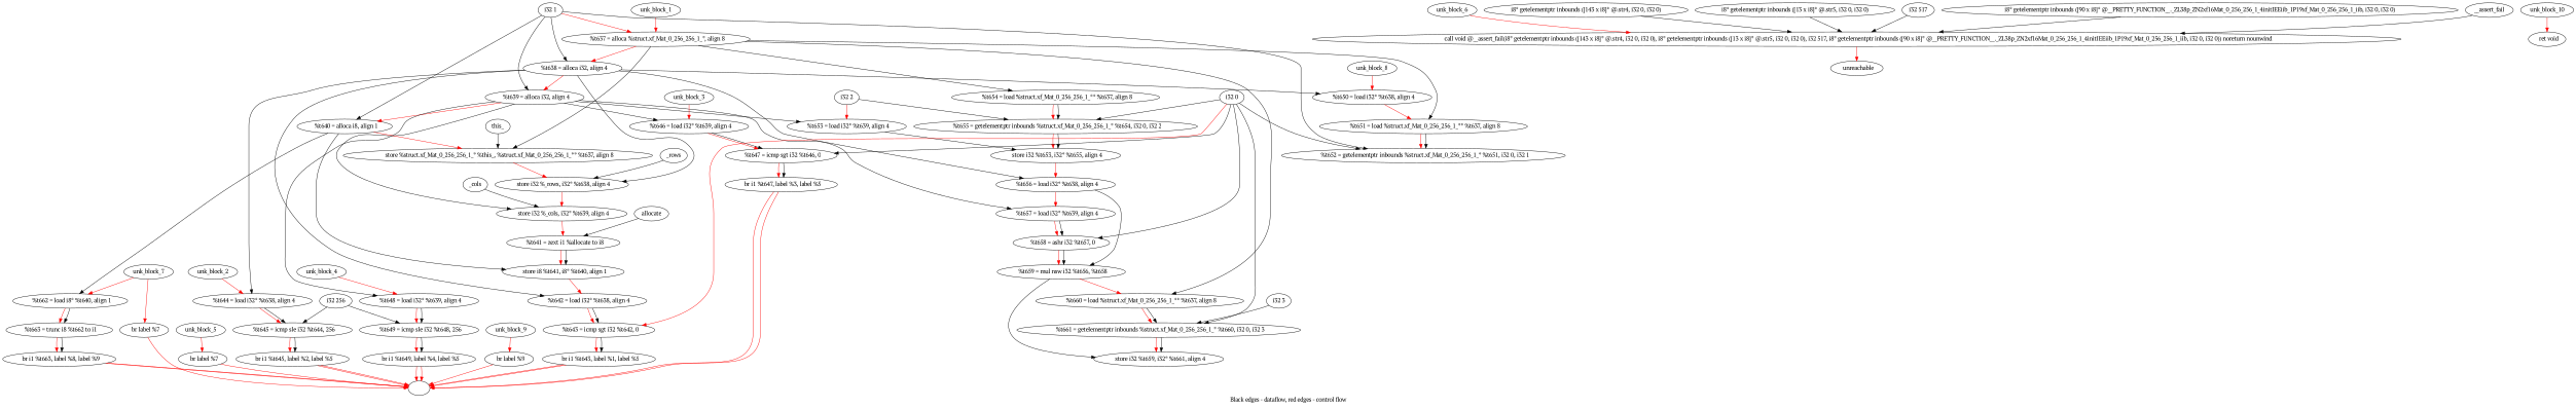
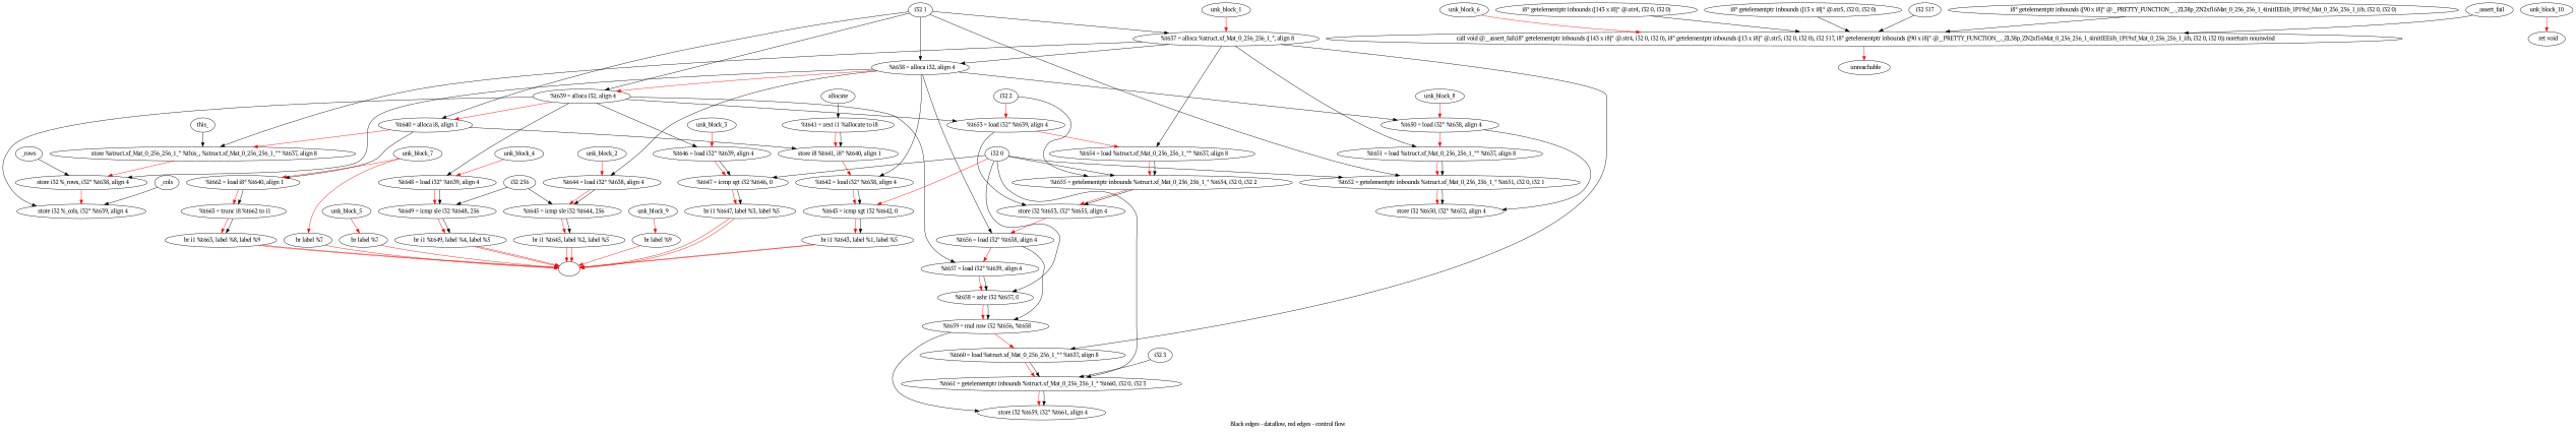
  digraph {
    compound=true
    fontname="PT Serif"
    label="Black edges - dataflow, red edges - control flow"
    node [fontname="PT Serif"]
    edge [fontname="PT Serif"]
    n1 [label="  %t637 = alloca %struct.xf_Mat_0_256_256_1_*, align 8"]
    n2 [label="  %t638 = alloca i32, align 4"]
    n3 [label="  store %struct.xf_Mat_0_256_256_1_* %this_, %struct.xf_Mat_0_256_256_1_** %t637, align 8"]
    n4 [label="  %t651 = load %struct.xf_Mat_0_256_256_1_** %t637, align 8"]
    n5 [label="  %t654 = load %struct.xf_Mat_0_256_256_1_** %t637, align 8"]
    n6 [label="  %t660 = load %struct.xf_Mat_0_256_256_1_** %t637, align 8"]
    n7 [label="  %t639 = alloca i32, align 4"]
    n8 [label="  store i32 %_rows, i32* %t638, align 4"]
    n9 [label="  %t642 = load i32* %t638, align 4"]
    n10 [label="  %t644 = load i32* %t638, align 4"]
    n11 [label="  %t650 = load i32* %t638, align 4"]
    n12 [label="  %t656 = load i32* %t638, align 4"]
    n13 [label="  %t652 = getelementptr inbounds %struct.xf_Mat_0_256_256_1_* %t651, i32 0, i32 1"]
    n14 [label="  %t655 = getelementptr inbounds %struct.xf_Mat_0_256_256_1_* %t654, i32 0, i32 2"]
    n15 [label="  %t661 = getelementptr inbounds %struct.xf_Mat_0_256_256_1_* %t660, i32 0, i32 3"]
    n16 [label="  %t640 = alloca i8, align 1"]
    n17 [label="  store i32 %_cols, i32* %t639, align 4"]
    n18 [label="  %t646 = load i32* %t639, align 4"]
    n19 [label="  %t648 = load i32* %t639, align 4"]
    n20 [label="  %t653 = load i32* %t639, align 4"]
    n21 [label="  %t657 = load i32* %t639, align 4"]
    n22 [label="  %t643 = icmp sgt i32 %t642, 0"]
    n23 [label="  %t645 = icmp sle i32 %t644, 256"]
+   n24 [label="  store i32 %t650, i32* %t652, align 4"]
    n25 [label="  %t659 = mul nsw i32 %t656, %t658"]
    n26 [label="  store i8 %t641, i8* %t640, align 1"]
    n27 [label="  %t662 = load i8* %t640, align 1"]
    n28 [label="  %t641 = zext i1 %allocate to i8"]
    n29 [label="  %t647 = icmp sgt i32 %t646, 0"]
    n30 [label="  %t649 = icmp sle i32 %t648, 256"]
    n31 [label="  store i32 %t653, i32* %t655, align 4"]
    n32 [label="  %t658 = ashr i32 %t657, 0"]
    n33 [label="  %t663 = trunc i8 %t662 to i1"]
    n34 [label="  br i1 %t643, label %1, label %5"]
    ""
    unk_block_1
    "i32 1"
    this_
    _rows
    _cols
    allocate
    "i32 0"
    n43 [label="  br i1 %t647, label %3, label %5"]
    n44 [label="  store i32 %t659, i32* %t661, align 4"]
    n45 [label="  br i1 %t645, label %2, label %5"]
    unk_block_2
    "i32 256"
    n48 [label="  br i1 %t649, label %4, label %5"]
    unk_block_3
    unk_block_4
    n51 [label="  br label %7"]
    unk_block_5
    n53 [label="  call void @__assert_fail(i8* getelementptr inbounds ([143 x i8]* @.str4, i32 0, i32 0), i8* getelementptr inbounds ([13 x i8]* @.str5, i32 0, i32 0), i32 517, i8* getelementptr inbounds ([90 x i8]* @__PRETTY_FUNCTION__._ZL38p_ZN2xf16Mat_0_256_256_1_4initIEEiib_1P19xf_Mat_0_256_256_1_iib, i32 0, i32 0)) noreturn nounwind"]
    n54 [label="  unreachable"]
    unk_block_6
    "i8* getelementptr inbounds ([143 x i8]* @.str4, i32 0, i32 0)"
    "i8* getelementptr inbounds ([13 x i8]* @.str5, i32 0, i32 0)"
    "i32 517"
    "i8* getelementptr inbounds ([90 x i8]* @__PRETTY_FUNCTION__._ZL38p_ZN2xf16Mat_0_256_256_1_4initIEEiib_1P19xf_Mat_0_256_256_1_iib, i32 0, i32 0)"
    __assert_fail
    n61 [label="  br label %7"]
    unk_block_7
    n63 [label="  br i1 %t663, label %8, label %9"]
    unk_block_8
    "i32 2"
    "i32 3"
    n67 [label="  br label %9"]
    unk_block_9
    n69 [label="  ret void"]
    unk_block_10
-   n1 -> n2 [color=red weight=2]
+   n1 -> n2 [color=black weight=2]
    n1 -> n3
    n1 -> n4
    n1 -> n5
    n1 -> n6
    n2 -> n7 [color=red weight=2]
    n2 -> n8
    n2 -> n9
    n2 -> n10
    n2 -> n11
    n2 -> n12
    n3 -> n8 [color=red weight=2]
    n4 -> n13 [color=red weight=2]
    n4 -> n13
    n5 -> n14 [color=red weight=2]
    n5 -> n14
    n6 -> n15 [color=red weight=2]
    n6 -> n15
    n7 -> n16 [color=red weight=2]
    n7 -> n17
    n7 -> n18
    n7 -> n19
    n7 -> n20
    n7 -> n21
    n8 -> n17 [color=red weight=2]
    n9 -> n22 [color=red weight=2]
    n9 -> n22
    n10 -> n23 [color=red weight=2]
    n10 -> n23
    n11 -> n4 [color=red weight=2]
+   n11 -> n24
    n12 -> n21 [color=red weight=2]
    n12 -> n25
+   n13 -> n24 [color=red weight=2]
+   n13 -> n24
    n14 -> n31 [color=red weight=2]
    n14 -> n31
    n15 -> n44 [color=red weight=2]
    n15 -> n44
    n16 -> n3 [color=red weight=2]
    n16 -> n26
    n16 -> n27
-   n17 -> n28 [color=red weight=2]
    n18 -> n29 [color=red weight=2]
    n18 -> n29
    n19 -> n30 [color=red weight=2]
    n19 -> n30
+   n20 -> n5 [color=red weight=2]
    n20 -> n31
    n21 -> n32 [color=red weight=2]
    n21 -> n32
    n22 -> n34 [color=red weight=2]
    n22 -> n34
    n23 -> n45 [color=red weight=2]
    n23 -> n45
    n25 -> n6 [color=red weight=2]
    n25 -> n44
    n26 -> n9 [color=red weight=2]
    n27 -> n33 [color=red weight=2]
    n27 -> n33
    n28 -> n26 [color=red weight=2]
    n28 -> n26
    n29 -> n43 [color=red weight=2]
    n29 -> n43
    n30 -> n48 [color=red weight=2]
    n30 -> n48
    n31 -> n12 [color=red weight=2]
    n32 -> n25 [color=red weight=2]
    n32 -> n25
    n33 -> n63 [color=red weight=2]
    n33 -> n63
    n34 -> "" [color=red]
    n34 -> "" [color=red]
    unk_block_1 -> n1 [color=red]
-   "i32 1" -> n1 [color=red]
+   "i32 1" -> n1
    "i32 1" -> n2
    "i32 1" -> n7
    "i32 1" -> n13
    "i32 1" -> n16
    this_ -> n3
    _rows -> n8
    _cols -> n17
    allocate -> n28
    "i32 0" -> n13
    "i32 0" -> n14
    "i32 0" -> n15
    "i32 0" -> n22 [color=red]
    "i32 0" -> n29
    "i32 0" -> n32
    n43 -> "" [color=red]
    n43 -> "" [color=red]
    n45 -> "" [color=red]
    n45 -> "" [color=red]
    unk_block_2 -> n10 [color=red]
    "i32 256" -> n23
    "i32 256" -> n30
    n48 -> "" [color=red]
    n48 -> "" [color=red]
    unk_block_3 -> n18 [color=red]
    unk_block_4 -> n19 [color=red]
    n51 -> "" [color=red]
    unk_block_5 -> n51 [color=red]
    n53 -> n54 [color=red weight=2]
    unk_block_6 -> n53 [color=red]
    "i8* getelementptr inbounds ([143 x i8]* @.str4, i32 0, i32 0)" -> n53
    "i8* getelementptr inbounds ([13 x i8]* @.str5, i32 0, i32 0)" -> n53
    "i32 517" -> n53
    "i8* getelementptr inbounds ([90 x i8]* @__PRETTY_FUNCTION__._ZL38p_ZN2xf16Mat_0_256_256_1_4initIEEiib_1P19xf_Mat_0_256_256_1_iib, i32 0, i32 0)" -> n53
    __assert_fail -> n53
    n61 -> "" [color=red]
    unk_block_7 -> n27 [color=red weight=2]
    unk_block_7 -> n61 [color=red]
    n63 -> "" [color=red]
    n63 -> "" [color=red]
    unk_block_8 -> n11 [color=red]
    "i32 2" -> n14
    "i32 2" -> n20 [color=red weight=2]
    "i32 3" -> n15
    n67 -> "" [color=red]
    unk_block_9 -> n67 [color=red]
    unk_block_10 -> n69 [color=red]
  }
